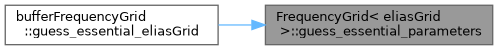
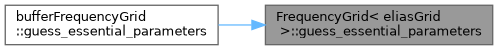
  digraph {
    rankdir=RL
    node [fontname=Helvetica fontsize=10 shape=box style=filled]
    n1 [color=gray40 fillcolor=grey60 fontcolor=black height=0.2 label="FrequencyGrid\< eliasGrid\l \>::guess_essential_parameters" width=0.4]
-   n2 [color=grey40 fillcolor=white height=0.2 label="bufferFrequencyGrid\l::guess_essential_eliasGrid" width=0.4]
+   n2 [color=grey40 fillcolor=white height=0.2 label="bufferFrequencyGrid\l::guess_essential_parameters" width=0.4]
    n1 -> n2 [color=steelblue1 dir=back fontname=Helvetica fontsize=10 labelfontname=Helvetica labelfontsize=10 style=solid]
  }
